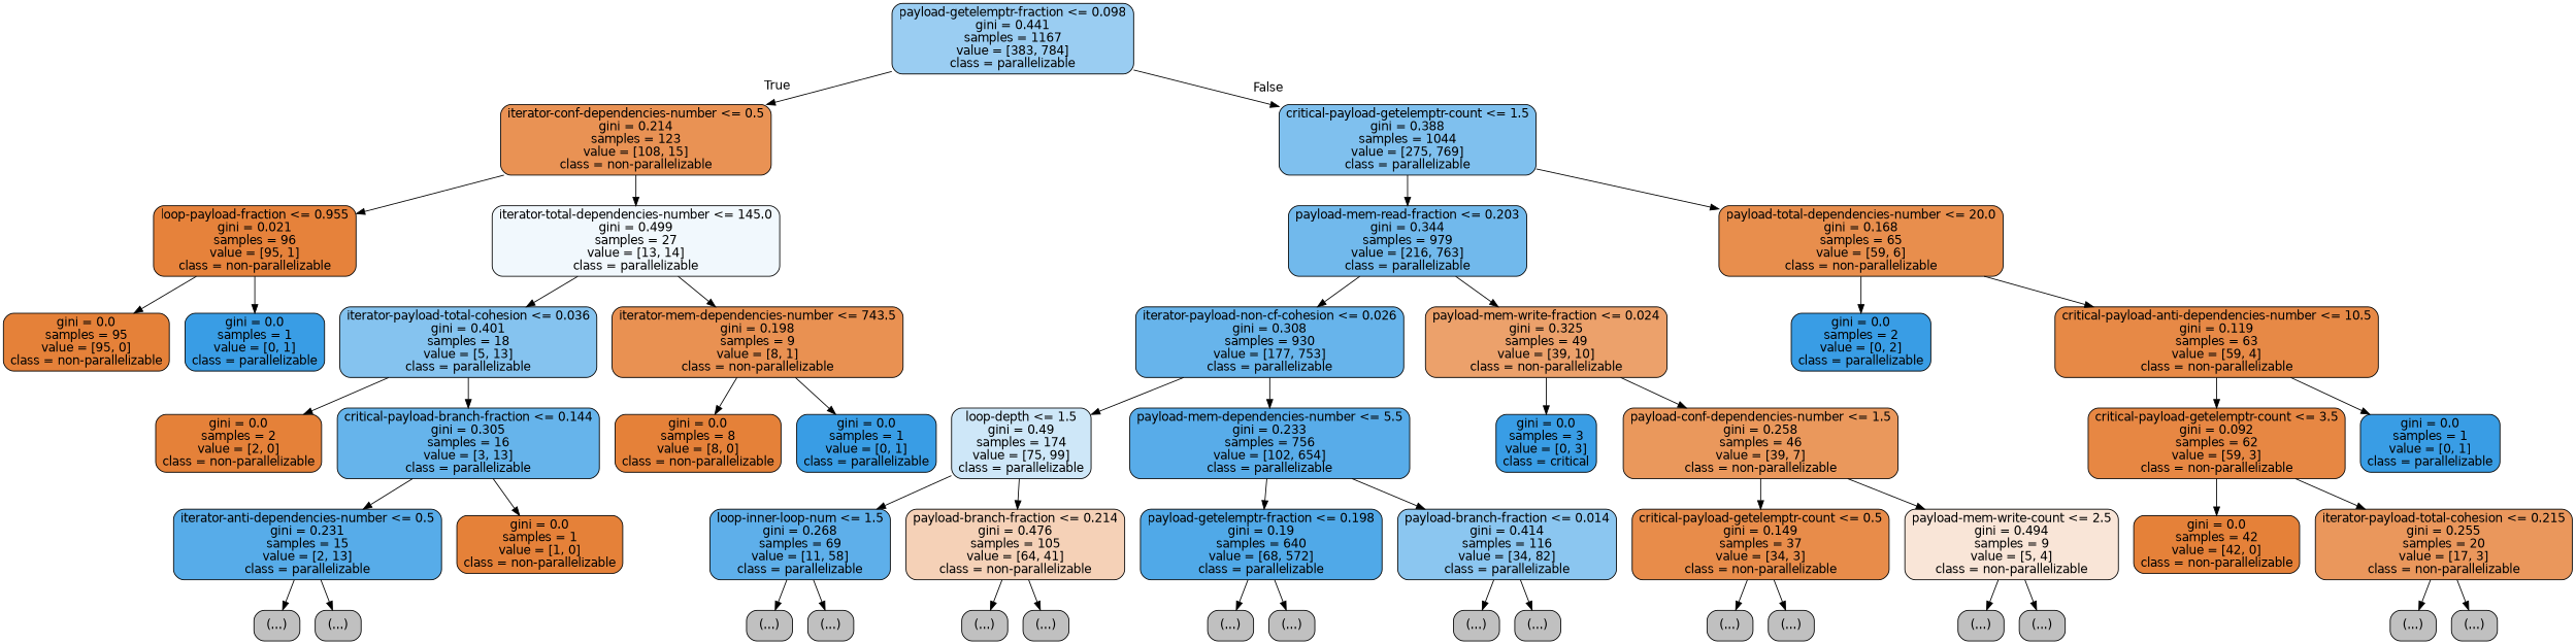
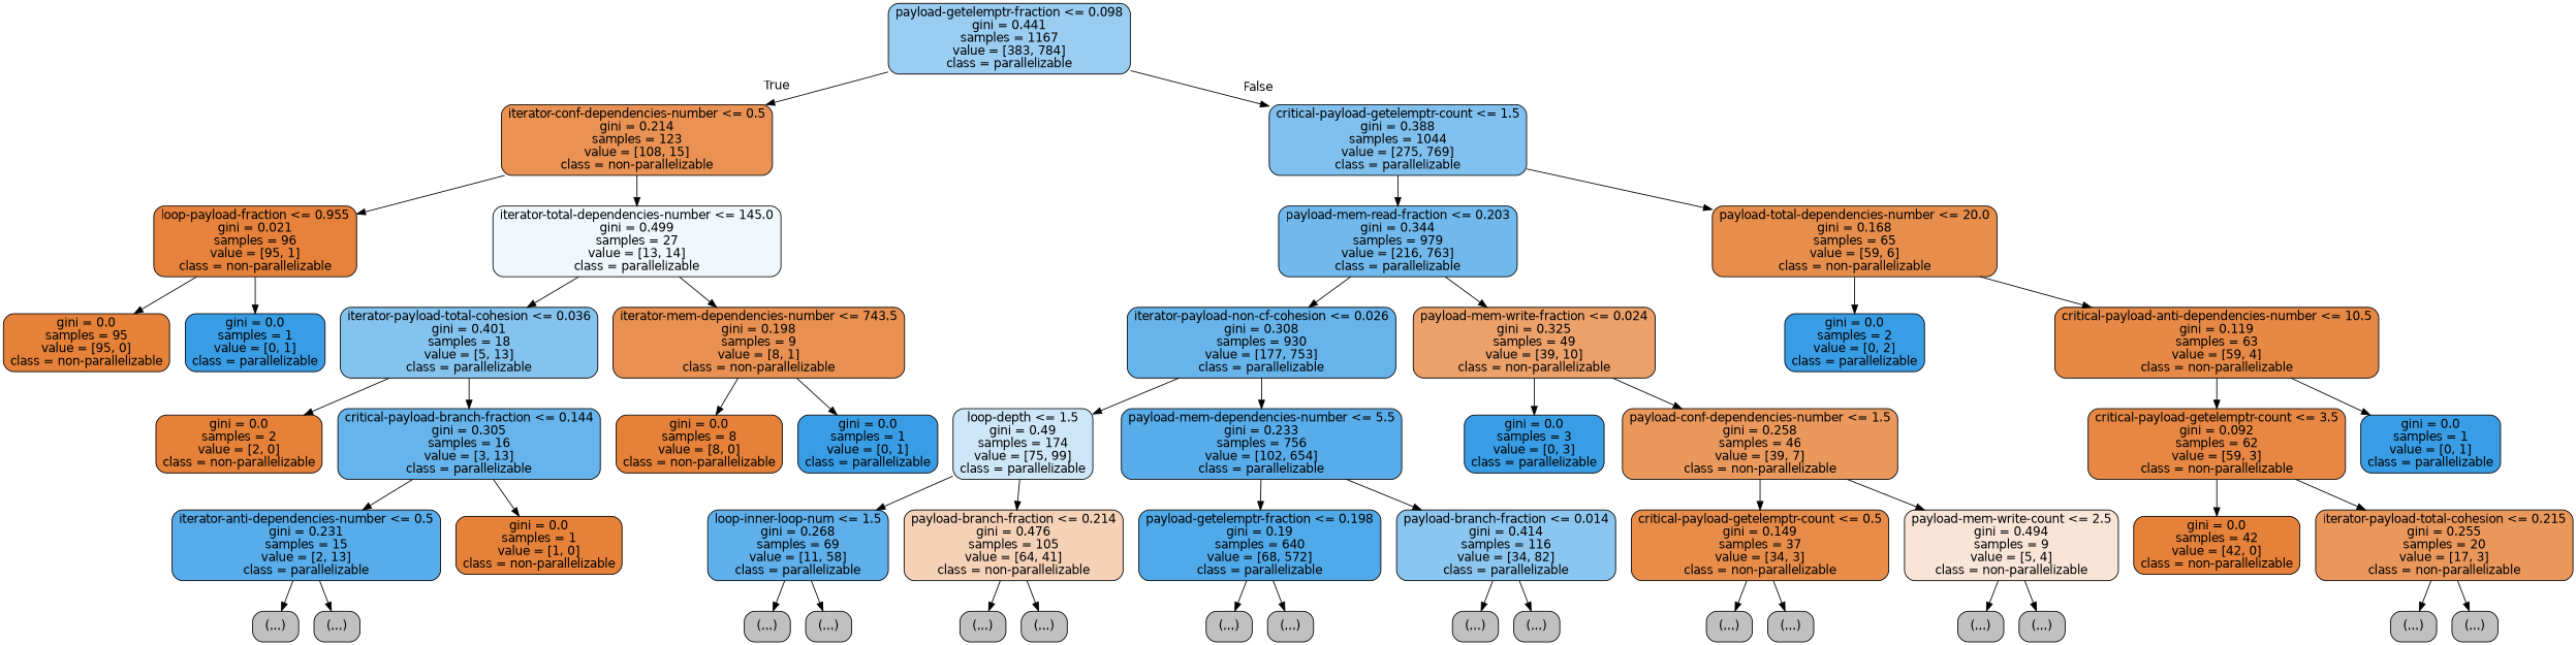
  digraph {
    node [color=black fillcolor="#C0C0C0" fontname=helvetica shape=box style="filled, rounded"]
    edge [fontname=helvetica]
    n1 [fillcolor="#399de582" label="payload-getelemptr-fraction <= 0.098\ngini = 0.441\nsamples = 1167\nvalue = [383, 784]\nclass = parallelizable"]
    n2 [fillcolor="#e58139dc" label="iterator-conf-dependencies-number <= 0.5\ngini = 0.214\nsamples = 123\nvalue = [108, 15]\nclass = non-parallelizable"]
    n3 [fillcolor="#399de5a4" label="critical-payload-getelemptr-count <= 1.5\ngini = 0.388\nsamples = 1044\nvalue = [275, 769]\nclass = parallelizable"]
    n4 [fillcolor="#e58139fc" label="loop-payload-fraction <= 0.955\ngini = 0.021\nsamples = 96\nvalue = [95, 1]\nclass = non-parallelizable"]
    n5 [fillcolor="#399de512" label="iterator-total-dependencies-number <= 145.0\ngini = 0.499\nsamples = 27\nvalue = [13, 14]\nclass = parallelizable"]
    n6 [fillcolor="#e58139ff" label="gini = 0.0\nsamples = 95\nvalue = [95, 0]\nclass = non-parallelizable"]
    n7 [fillcolor="#399de5ff" label="gini = 0.0\nsamples = 1\nvalue = [0, 1]\nclass = parallelizable"]
    n8 [fillcolor="#399de59d" label="iterator-payload-total-cohesion <= 0.036\ngini = 0.401\nsamples = 18\nvalue = [5, 13]\nclass = parallelizable"]
    n9 [fillcolor="#e58139df" label="iterator-mem-dependencies-number <= 743.5\ngini = 0.198\nsamples = 9\nvalue = [8, 1]\nclass = non-parallelizable"]
    n10 [fillcolor="#e58139ff" label="gini = 0.0\nsamples = 2\nvalue = [2, 0]\nclass = non-parallelizable"]
    n11 [fillcolor="#399de5c4" label="critical-payload-branch-fraction <= 0.144\ngini = 0.305\nsamples = 16\nvalue = [3, 13]\nclass = parallelizable"]
    n12 [fillcolor="#399de5d8" label="iterator-anti-dependencies-number <= 0.5\ngini = 0.231\nsamples = 15\nvalue = [2, 13]\nclass = parallelizable"]
    n13 [fillcolor="#e58139ff" label="gini = 0.0\nsamples = 1\nvalue = [1, 0]\nclass = non-parallelizable"]
    n14 [label="(...)"]
    n15 [label="(...)"]
    n16 [fillcolor="#e58139ff" label="gini = 0.0\nsamples = 8\nvalue = [8, 0]\nclass = non-parallelizable"]
    n17 [fillcolor="#399de5ff" label="gini = 0.0\nsamples = 1\nvalue = [0, 1]\nclass = parallelizable"]
    n18 [fillcolor="#399de5b7" label="payload-mem-read-fraction <= 0.203\ngini = 0.344\nsamples = 979\nvalue = [216, 763]\nclass = parallelizable"]
    n19 [fillcolor="#e58139e5" label="payload-total-dependencies-number <= 20.0\ngini = 0.168\nsamples = 65\nvalue = [59, 6]\nclass = non-parallelizable"]
    n20 [fillcolor="#399de5c3" label="iterator-payload-non-cf-cohesion <= 0.026\ngini = 0.308\nsamples = 930\nvalue = [177, 753]\nclass = parallelizable"]
    n21 [fillcolor="#e58139be" label="payload-mem-write-fraction <= 0.024\ngini = 0.325\nsamples = 49\nvalue = [39, 10]\nclass = non-parallelizable"]
    n22 [fillcolor="#399de53e" label="loop-depth <= 1.5\ngini = 0.49\nsamples = 174\nvalue = [75, 99]\nclass = parallelizable"]
    n23 [fillcolor="#399de5d7" label="payload-mem-dependencies-number <= 5.5\ngini = 0.233\nsamples = 756\nvalue = [102, 654]\nclass = parallelizable"]
    n24 [fillcolor="#399de5cf" label="loop-inner-loop-num <= 1.5\ngini = 0.268\nsamples = 69\nvalue = [11, 58]\nclass = parallelizable"]
    n25 [fillcolor="#e581395c" label="payload-branch-fraction <= 0.214\ngini = 0.476\nsamples = 105\nvalue = [64, 41]\nclass = non-parallelizable"]
    n26 [label="(...)"]
    n27 [label="(...)"]
    n28 [label="(...)"]
    n29 [label="(...)"]
    n30 [fillcolor="#399de5e1" label="payload-getelemptr-fraction <= 0.198\ngini = 0.19\nsamples = 640\nvalue = [68, 572]\nclass = parallelizable"]
    n31 [fillcolor="#399de595" label="payload-branch-fraction <= 0.014\ngini = 0.414\nsamples = 116\nvalue = [34, 82]\nclass = parallelizable"]
    n32 [label="(...)"]
    n33 [label="(...)"]
    n34 [label="(...)"]
    n35 [label="(...)"]
-   n36 [fillcolor="#399de5ff" label="gini = 0.0\nsamples = 3\nvalue = [0, 3]\nclass = critical"]
+   n36 [fillcolor="#399de5ff" label="gini = 0.0\nsamples = 3\nvalue = [0, 3]\nclass = parallelizable"]
    n37 [fillcolor="#e58139d1" label="payload-conf-dependencies-number <= 1.5\ngini = 0.258\nsamples = 46\nvalue = [39, 7]\nclass = non-parallelizable"]
    n38 [fillcolor="#e58139e9" label="critical-payload-getelemptr-count <= 0.5\ngini = 0.149\nsamples = 37\nvalue = [34, 3]\nclass = non-parallelizable"]
    n39 [fillcolor="#e5813933" label="payload-mem-write-count <= 2.5\ngini = 0.494\nsamples = 9\nvalue = [5, 4]\nclass = non-parallelizable"]
    n40 [label="(...)"]
    n41 [label="(...)"]
    n42 [label="(...)"]
    n43 [label="(...)"]
    n44 [fillcolor="#399de5ff" label="gini = 0.0\nsamples = 2\nvalue = [0, 2]\nclass = parallelizable"]
    n45 [fillcolor="#e58139ee" label="critical-payload-anti-dependencies-number <= 10.5\ngini = 0.119\nsamples = 63\nvalue = [59, 4]\nclass = non-parallelizable"]
    n46 [fillcolor="#e58139f2" label="critical-payload-getelemptr-count <= 3.5\ngini = 0.092\nsamples = 62\nvalue = [59, 3]\nclass = non-parallelizable"]
    n47 [fillcolor="#399de5ff" label="gini = 0.0\nsamples = 1\nvalue = [0, 1]\nclass = parallelizable"]
    n48 [fillcolor="#e58139ff" label="gini = 0.0\nsamples = 42\nvalue = [42, 0]\nclass = non-parallelizable"]
    n49 [fillcolor="#e58139d2" label="iterator-payload-total-cohesion <= 0.215\ngini = 0.255\nsamples = 20\nvalue = [17, 3]\nclass = non-parallelizable"]
    n50 [label="(...)"]
    n51 [label="(...)"]
    n1 -> n2 [headlabel=True labelangle=45 labeldistance=2.5]
    n1 -> n3 [headlabel=False labelangle=-45 labeldistance=2.5]
    n2 -> n4
    n2 -> n5
    n3 -> n18
    n3 -> n19
    n4 -> n6
    n4 -> n7
    n5 -> n8
    n5 -> n9
    n8 -> n10
    n8 -> n11
    n9 -> n16
    n9 -> n17
    n11 -> n12
    n11 -> n13
    n12 -> n14
    n12 -> n15
    n18 -> n20
    n18 -> n21
    n19 -> n44
    n19 -> n45
    n20 -> n22
    n20 -> n23
    n21 -> n36
    n21 -> n37
    n22 -> n24
    n22 -> n25
    n23 -> n30
    n23 -> n31
    n24 -> n26
    n24 -> n27
    n25 -> n28
    n25 -> n29
    n30 -> n32
    n30 -> n33
    n31 -> n34
    n31 -> n35
    n37 -> n38
    n37 -> n39
    n38 -> n40
    n38 -> n41
    n39 -> n42
    n39 -> n43
    n45 -> n46
    n45 -> n47
    n46 -> n48
    n46 -> n49
    n49 -> n50
    n49 -> n51
  }
